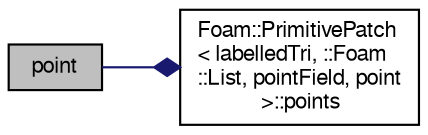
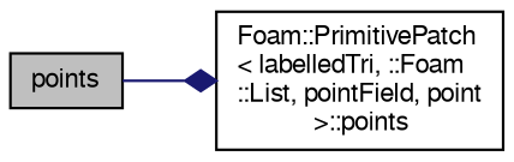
  digraph {
    rankdir=LR
    node [color=black fontname=FreeSans fontsize=10 shape=record]
-   n1 [fillcolor=grey75 fontcolor=black height=0.2 label=point style=filled width=0.4]
+   n1 [fillcolor=grey75 fontcolor=black height=0.2 label=points style=filled width=0.4]
    n2 [height=0.2 label="Foam::PrimitivePatch\l\< labelledTri, ::Foam\l::List, pointField, point\l \>::points" width=0.4]
    n1 -> n2 [color=midnightblue fontname=FreeSans fontsize=10 labelfontname=FreeSans labelfontsize=10 style=solid arrowhead=diamond]
  }
